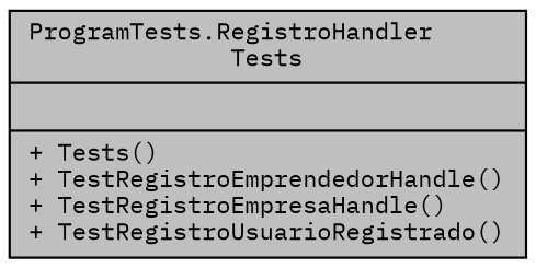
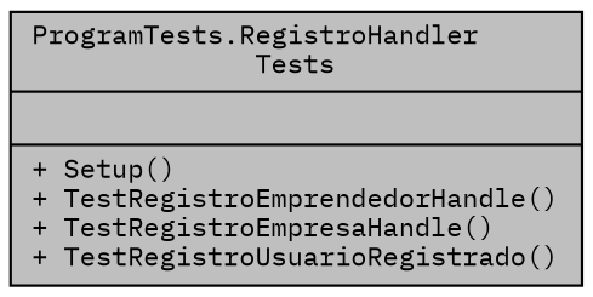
  digraph {
    fontname="IBM Plex Mono"
-   n1 [color=black fillcolor=grey75 fontcolor=black fontname="IBM Plex Mono" fontsize=10 height=0.2 label="{ProgramTests.RegistroHandler\lTests\n||+ Tests()\l+ TestRegistroEmprendedorHandle()\l+ TestRegistroEmpresaHandle()\l+ TestRegistroUsuarioRegistrado()\l}" shape=record style=filled width=0.4]
+   n1 [color=black fillcolor=grey75 fontcolor=black fontname="IBM Plex Mono" fontsize=10 height=0.2 label="{ProgramTests.RegistroHandler\lTests\n||+ Setup()\l+ TestRegistroEmprendedorHandle()\l+ TestRegistroEmpresaHandle()\l+ TestRegistroUsuarioRegistrado()\l}" shape=record style=filled width=0.4]
  }
